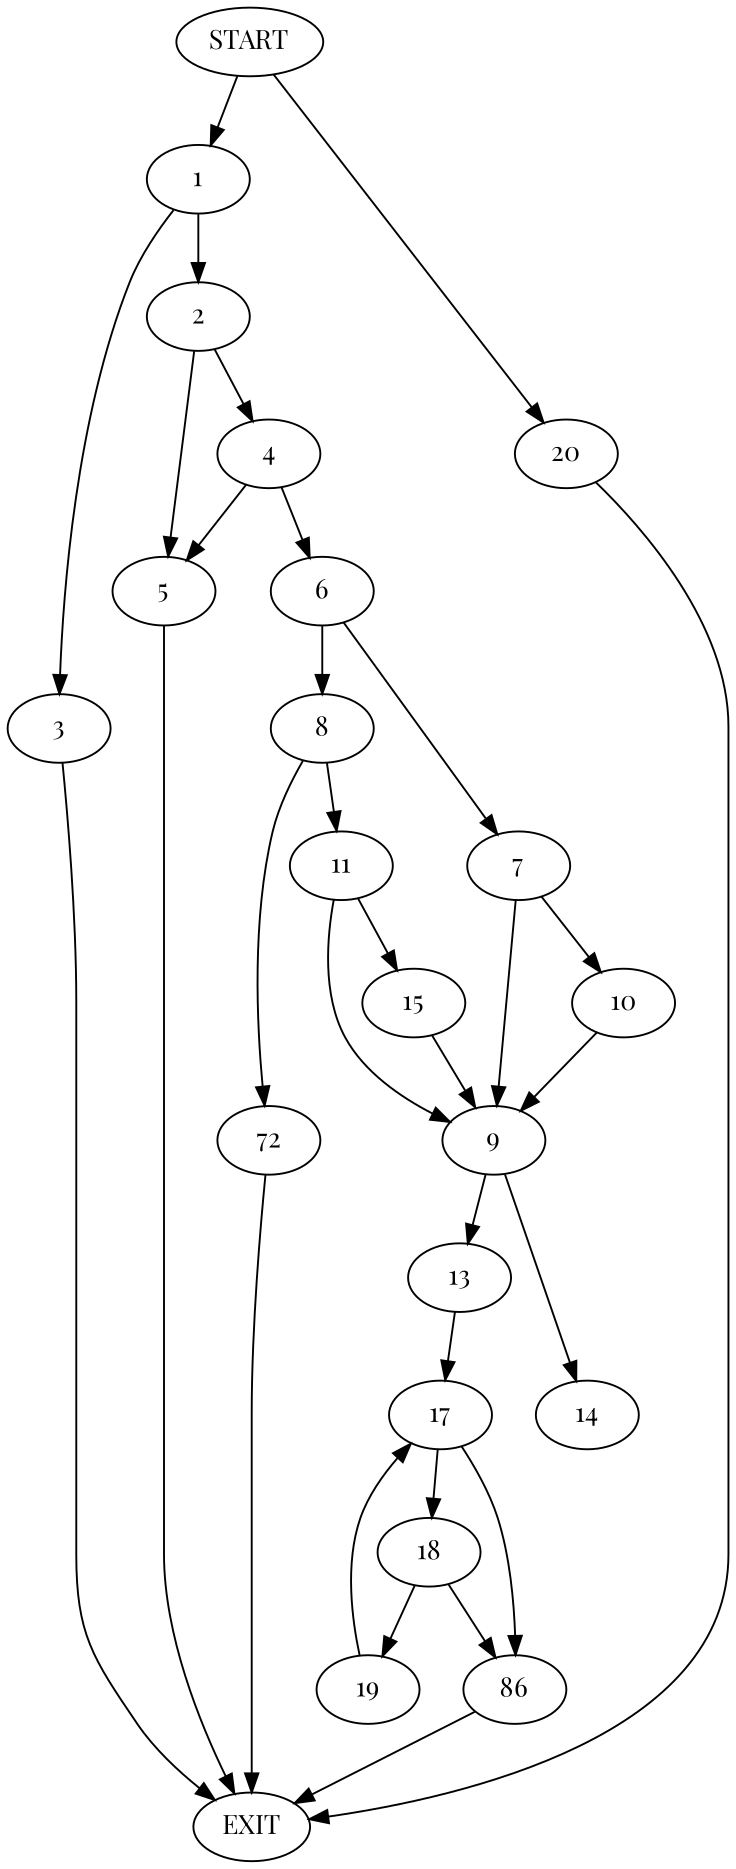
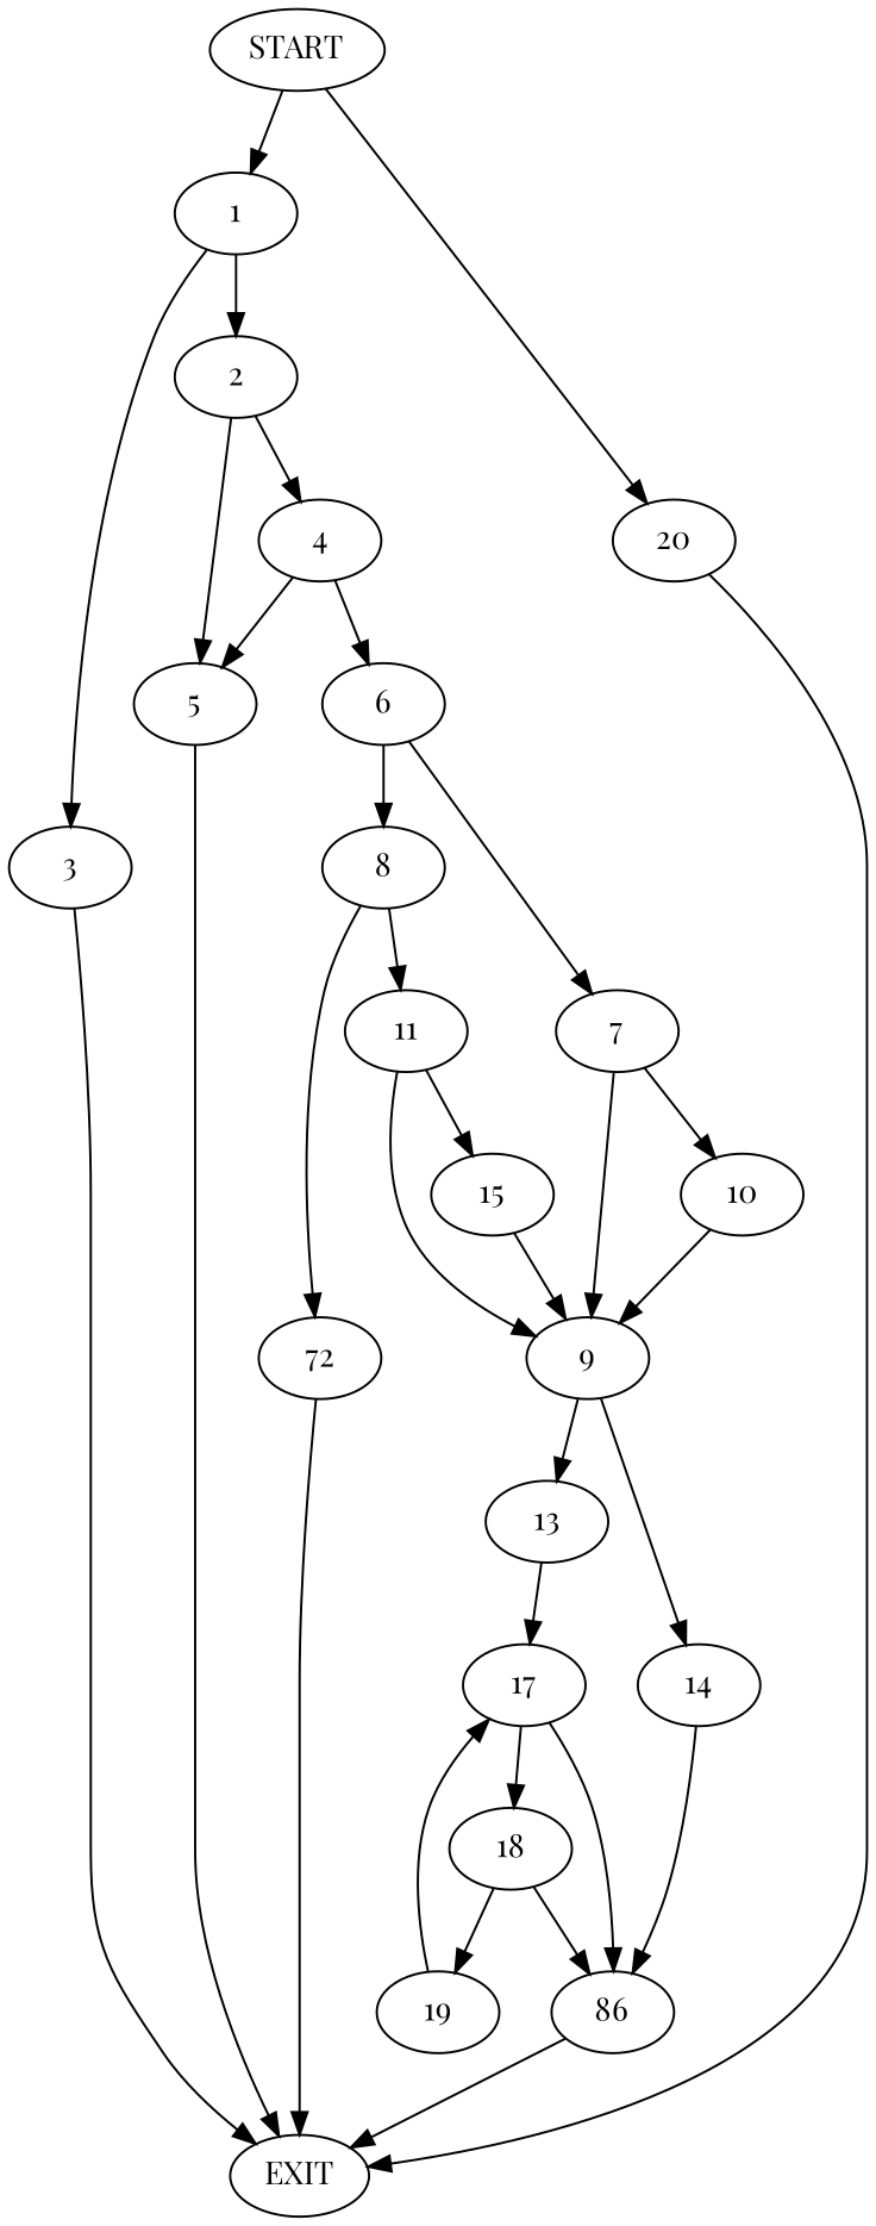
  digraph {
    fontname="Playfair Display"
    node [fontname="Playfair Display"]
    edge [fontname="Playfair Display"]
    n1 [label=START]
    1
    20
    2
    3
    n6 [label=EXIT]
    4
    5
    6
    7
    8
    9
    10
    11
    n15 [label=72]
    13
    14
    15
    17
    n20 [label=86]
    18
    19
    n1 -> 1
    n1 -> 20
    1 -> 2
    1 -> 3
    20 -> n6
    2 -> 4
    2 -> 5
    3 -> n6
    4 -> 5
    4 -> 6
    5 -> n6
    6 -> 7
    6 -> 8
    7 -> 9
    7 -> 10
    8 -> 11
    8 -> n15
    9 -> 13
    9 -> 14
    10 -> 9
    11 -> 9
    11 -> 15
    n15 -> n6
    13 -> 17
+   14 -> n20
    15 -> 9
    17 -> n20
    17 -> 18
    n20 -> n6
    18 -> n20
    18 -> 19
    19 -> 17
  }
